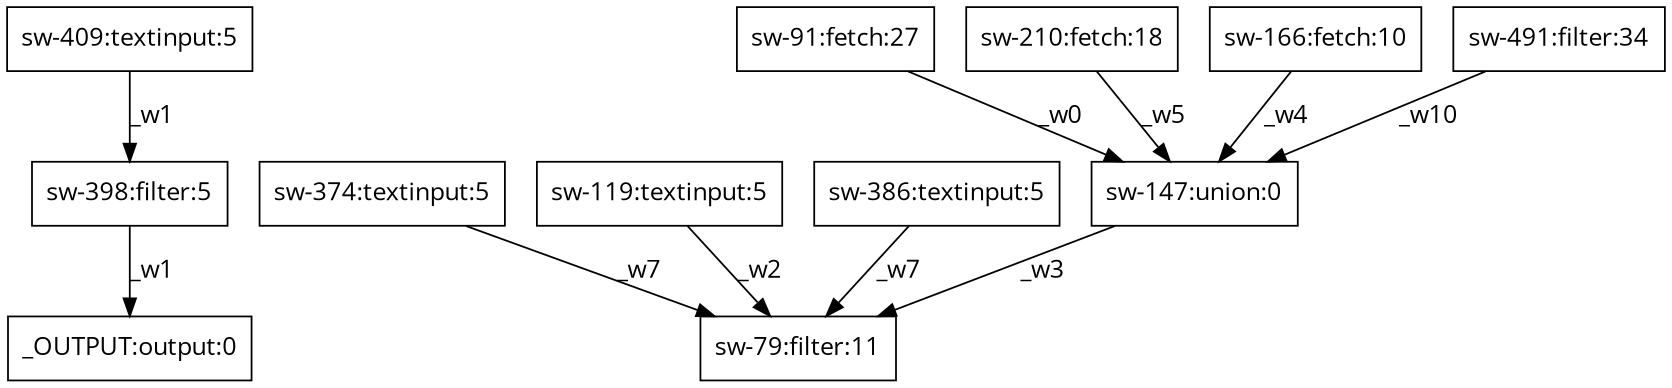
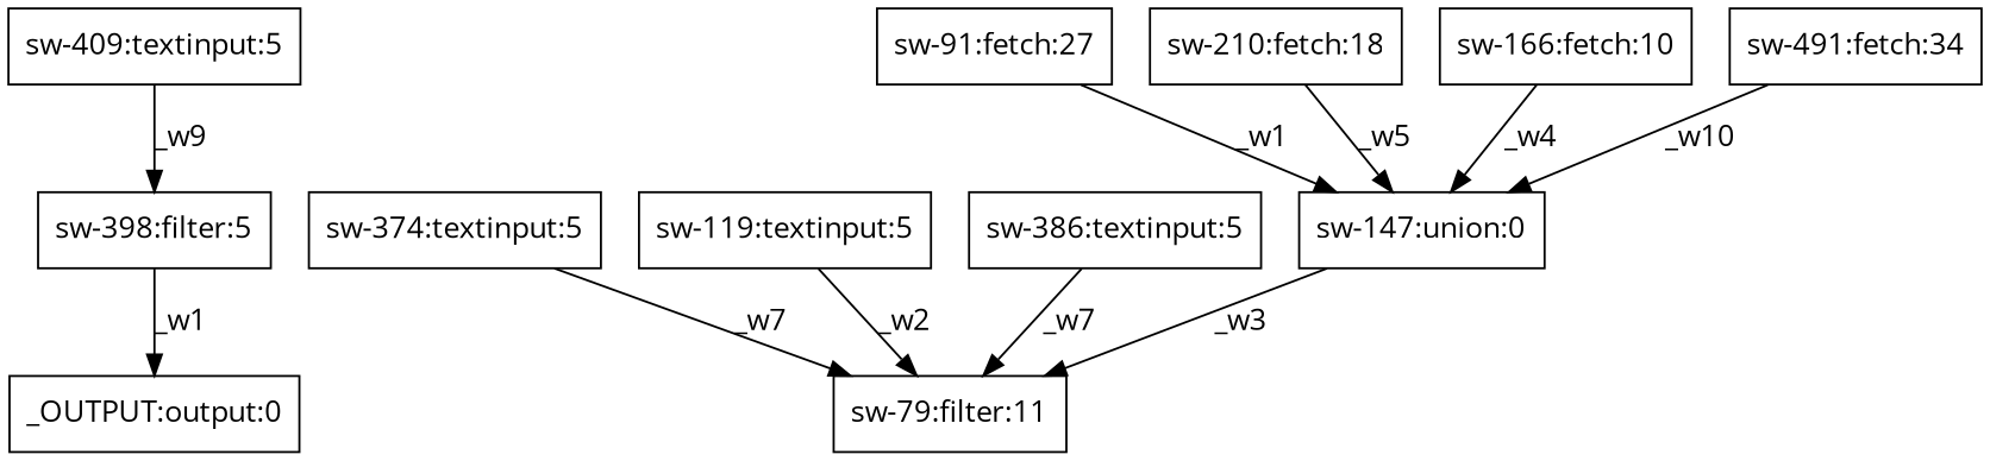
  digraph {
    fontname="Open Sans"
    node [fontname="Open Sans" shape=box]
    edge [fontname="Open Sans"]
    n1 [label="sw-409:textinput:5"]
    n2 [label="sw-398:filter:5"]
    n3 [label="_OUTPUT:output:0"]
    n4 [label="sw-147:union:0"]
    n5 [label="sw-79:filter:11"]
    n6 [label="sw-374:textinput:5"]
    n7 [label="sw-119:textinput:5"]
    n8 [label="sw-91:fetch:27"]
    n9 [label="sw-210:fetch:18"]
    n10 [label="sw-386:textinput:5"]
    n11 [label="sw-166:fetch:10"]
-   n12 [label="sw-491:filter:34"]
-   n1 -> n2 [label=_w1]
+   n12 [label="sw-491:fetch:34"]
+   n1 -> n2 [label=_w9]
    n2 -> n3 [label=_w1]
    n4 -> n5 [label=_w3]
    n6 -> n5 [label=_w7]
    n7 -> n5 [label=_w2]
-   n8 -> n4 [label=_w0]
+   n8 -> n4 [label=_w1]
    n9 -> n4 [label=_w5]
    n10 -> n5 [label=_w7]
    n11 -> n4 [label=_w4]
    n12 -> n4 [label=_w10]
  }
